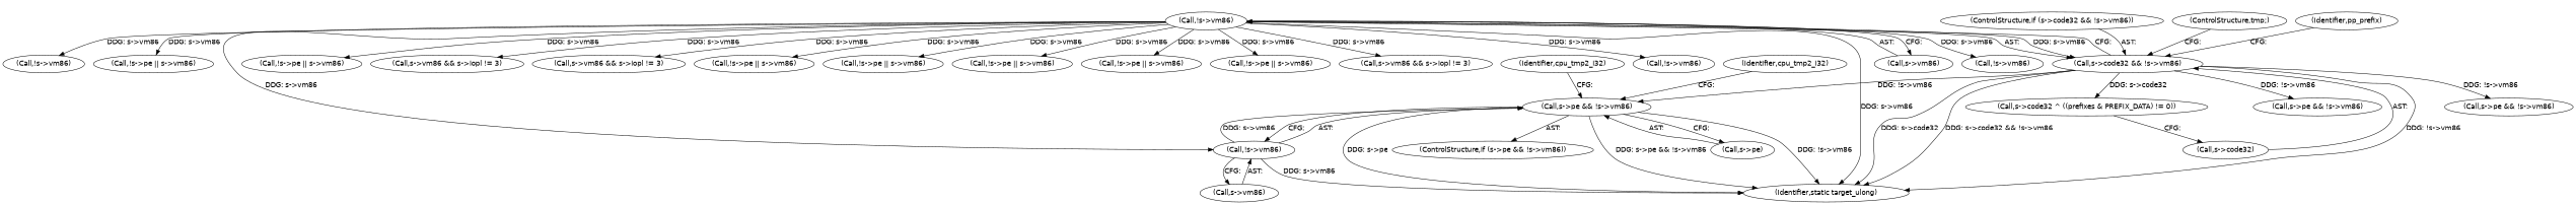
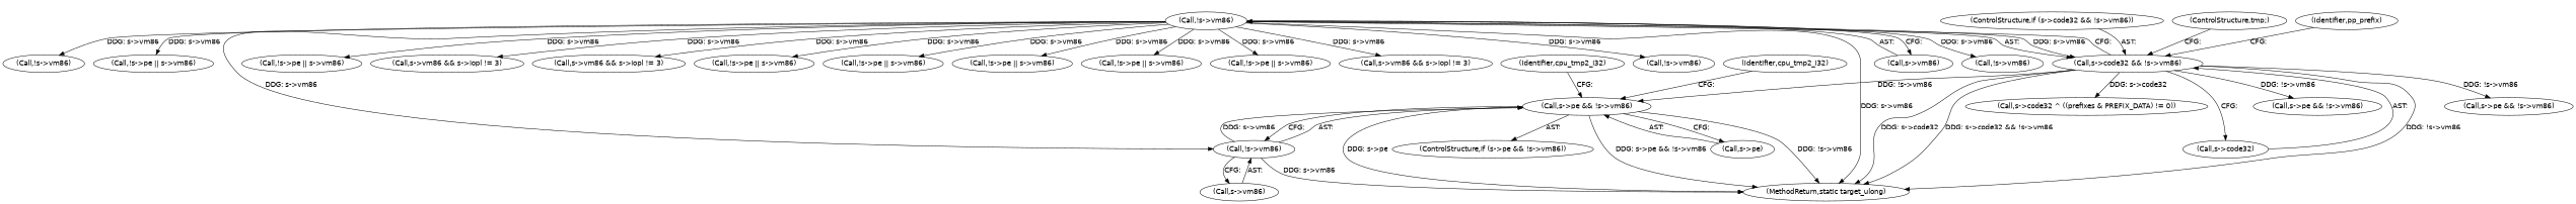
  digraph {
    fontname="DejaVu Sans"
    node [fontname="DejaVu Sans"]
    edge [fontname="DejaVu Sans"]
    n1 [label="(Call,s->pe && !s->vm86)"]
    n2 [label="(Call,!s->vm86)"]
    n3 [label="(Call,s->pe)"]
-   n4 [label="(Identifier,static target_ulong)"]
+   n4 [label="(MethodReturn,static target_ulong)"]
    n5 [label="(ControlStructure,if (s->pe && !s->vm86))"]
    n6 [label="(Call,s->vm86)"]
    n7 [label="(Call,!s->vm86)"]
    n8 [label="(Call,s->code32 && !s->vm86)"]
    n9 [label="(Call,s->vm86)"]
    n10 [label="(Call,!s->vm86)"]
    n11 [label="(Call,!s->vm86)"]
    n12 [label="(Call,!s->vm86)"]
    n13 [label="(Call,!s->pe || s->vm86)"]
    n14 [label="(Call,!s->pe || s->vm86)"]
    n15 [label="(Call,s->vm86 && s->iopl != 3)"]
    n16 [label="(Call,s->vm86 && s->iopl != 3)"]
    n17 [label="(Call,!s->pe || s->vm86)"]
    n18 [label="(Call,!s->pe || s->vm86)"]
    n19 [label="(Call,!s->pe || s->vm86)"]
    n20 [label="(Call,!s->pe || s->vm86)"]
    n21 [label="(Call,!s->pe || s->vm86)"]
    n22 [label="(Call,s->vm86 && s->iopl != 3)"]
    n23 [label="(Call,s->pe && !s->vm86)"]
    n24 [label="(Call,s->code32)"]
    n25 [label="(Call,s->code32 ^ ((prefixes & PREFIX_DATA) != 0))"]
    n26 [label="(Call,s->pe && !s->vm86)"]
    n27 [label="(ControlStructure,if (s->code32 && !s->vm86))"]
    n28 [label="(Identifier,cpu_tmp2_i32)"]
    n29 [label="(Identifier,cpu_tmp2_i32)"]
    n30 [label="(ControlStructure,tmp;)"]
    n31 [label="(Identifier,pp_prefix)"]
    n1 -> n2 [label="CFG: "]
    n1 -> n3 [label="CFG: "]
    n1 -> n4 [label="DDG: s->pe"]
    n1 -> n4 [label="DDG: s->pe && !s->vm86"]
    n1 -> n4 [label="DDG: !s->vm86"]
    n1 -> n5 [label="AST: "]
    n2 -> n1 [label="AST: "]
    n2 -> n1 [label="DDG: s->vm86"]
    n2 -> n4 [label="DDG: s->vm86"]
    n2 -> n6 [label="CFG: "]
    n3 -> n1 [label="AST: "]
    n6 -> n2 [label="AST: "]
    n7 -> n2 [label="DDG: s->vm86"]
    n7 -> n4 [label="DDG: s->vm86"]
    n7 -> n8 [label="AST: "]
    n7 -> n8 [label="DDG: s->vm86"]
    n7 -> n9 [label="CFG: "]
    n7 -> n10 [label="DDG: s->vm86"]
    n7 -> n11 [label="DDG: s->vm86"]
    n7 -> n12 [label="DDG: s->vm86"]
    n7 -> n13 [label="DDG: s->vm86"]
    n7 -> n14 [label="DDG: s->vm86"]
    n7 -> n15 [label="DDG: s->vm86"]
    n7 -> n16 [label="DDG: s->vm86"]
    n7 -> n17 [label="DDG: s->vm86"]
    n7 -> n18 [label="DDG: s->vm86"]
    n7 -> n19 [label="DDG: s->vm86"]
    n7 -> n20 [label="DDG: s->vm86"]
    n7 -> n21 [label="DDG: s->vm86"]
    n7 -> n22 [label="DDG: s->vm86"]
    n8 -> n1 [label="DDG: !s->vm86"]
    n8 -> n4 [label="DDG: s->code32 && !s->vm86"]
    n8 -> n4 [label="DDG: !s->vm86"]
    n8 -> n4 [label="DDG: s->code32"]
    n8 -> n7 [label="CFG: "]
    n8 -> n23 [label="DDG: !s->vm86"]
-   n25 -> n24 [label="CFG: "]
+   n8 -> n24 [label="CFG: "]
    n8 -> n25 [label="DDG: s->code32"]
    n8 -> n26 [label="DDG: !s->vm86"]
    n9 -> n7 [label="AST: "]
    n24 -> n8 [label="AST: "]
    n27 -> n8 [label="AST: "]
    n28 -> n1 [label="CFG: "]
    n29 -> n1 [label="CFG: "]
    n30 -> n8 [label="CFG: "]
    n31 -> n8 [label="CFG: "]
  }
